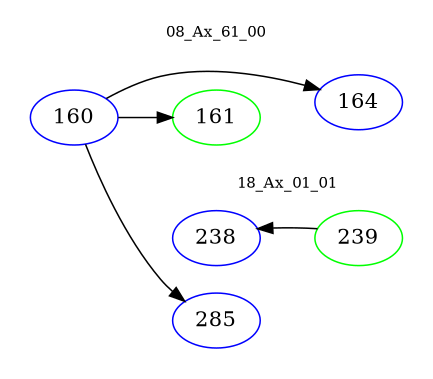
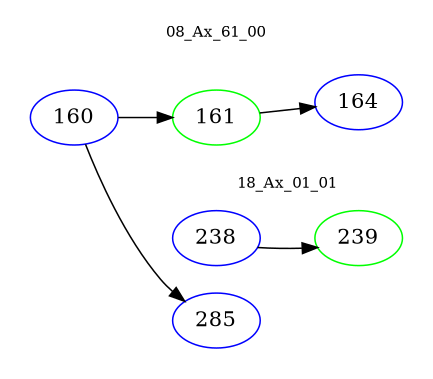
  digraph {
    rankdir=LR
    node [color=blue]
    edge [color=black]
    n1 [label=160]
    n2 [color=green label=161]
    n3 [label=164]
    n4 [label=238]
    n5 [color=green label=239]
    n6 [label=285]
    subgraph cluster_1 {
      color=white
      fontsize=10
      label="08_Ax_61_00"
      n1
      n2
      n3
    }
    subgraph cluster_2 {
      color=white
      fontsize=10
      label="18_Ax_01_01"
      n4
      n5
      n6
    }
    n1 -> n2
-   n1 -> n3
+   n2 -> n3
    n1 -> n6
-   n5 -> n4
+   n4 -> n5
  }
